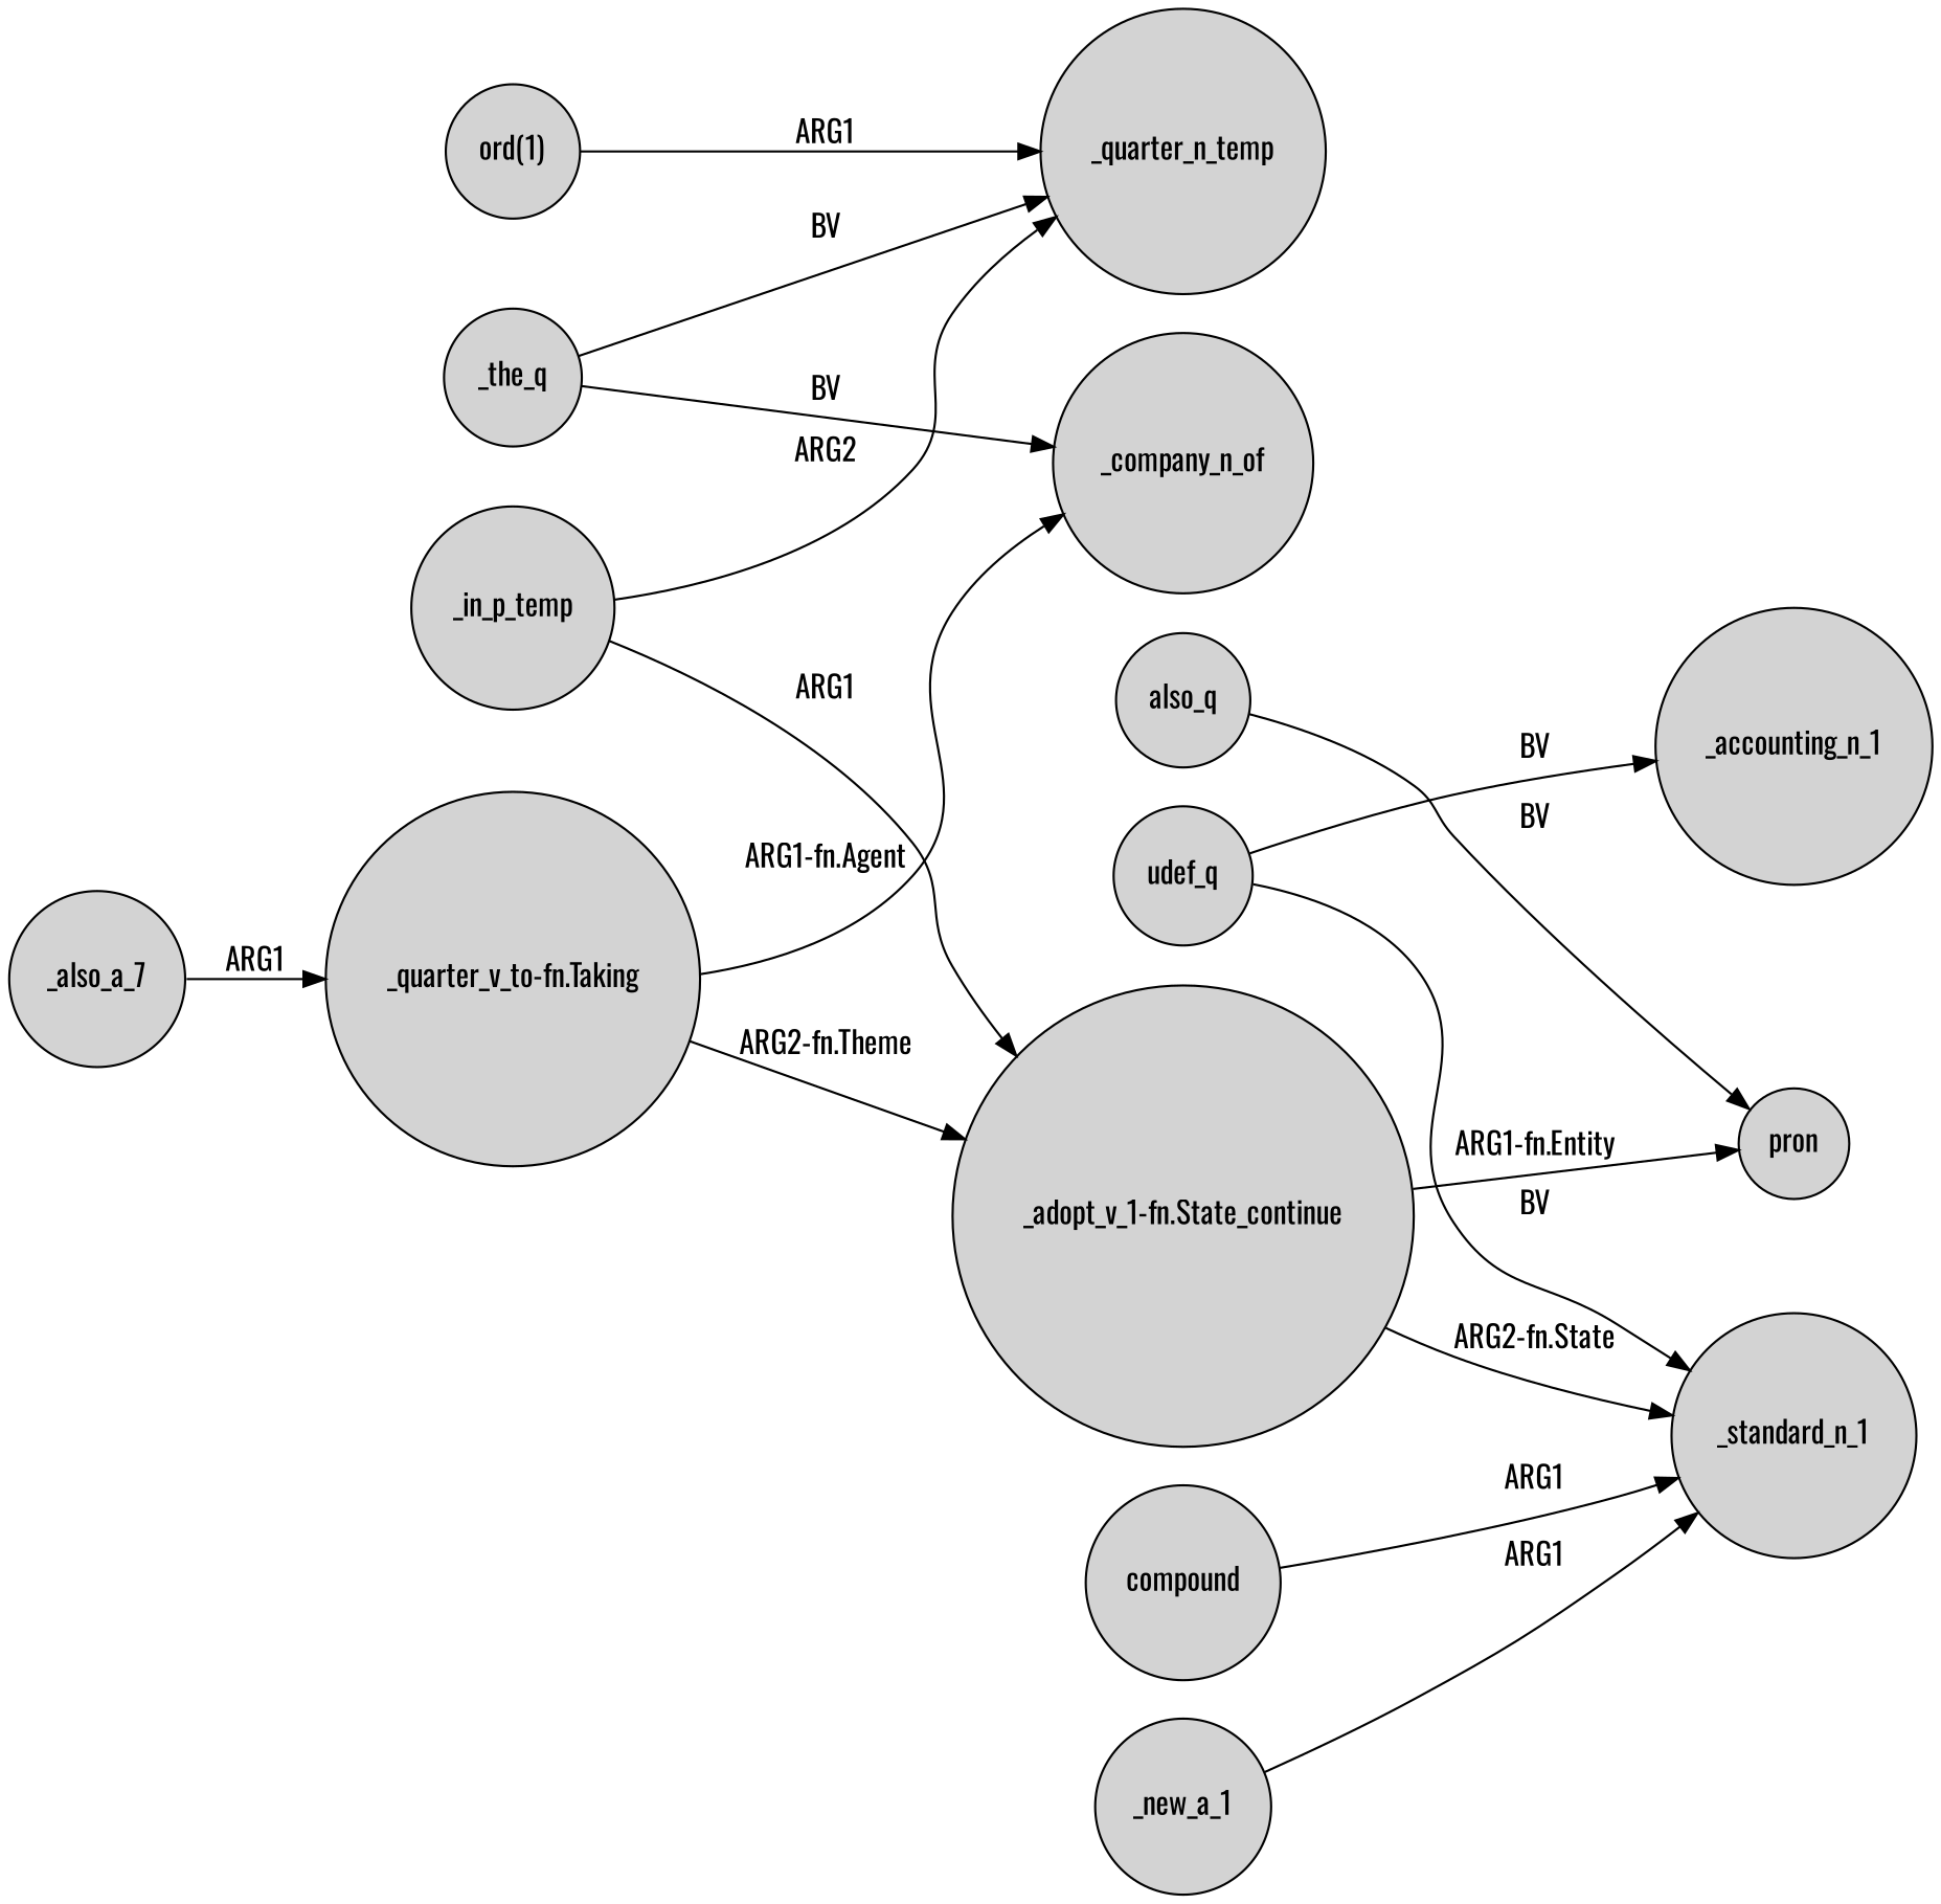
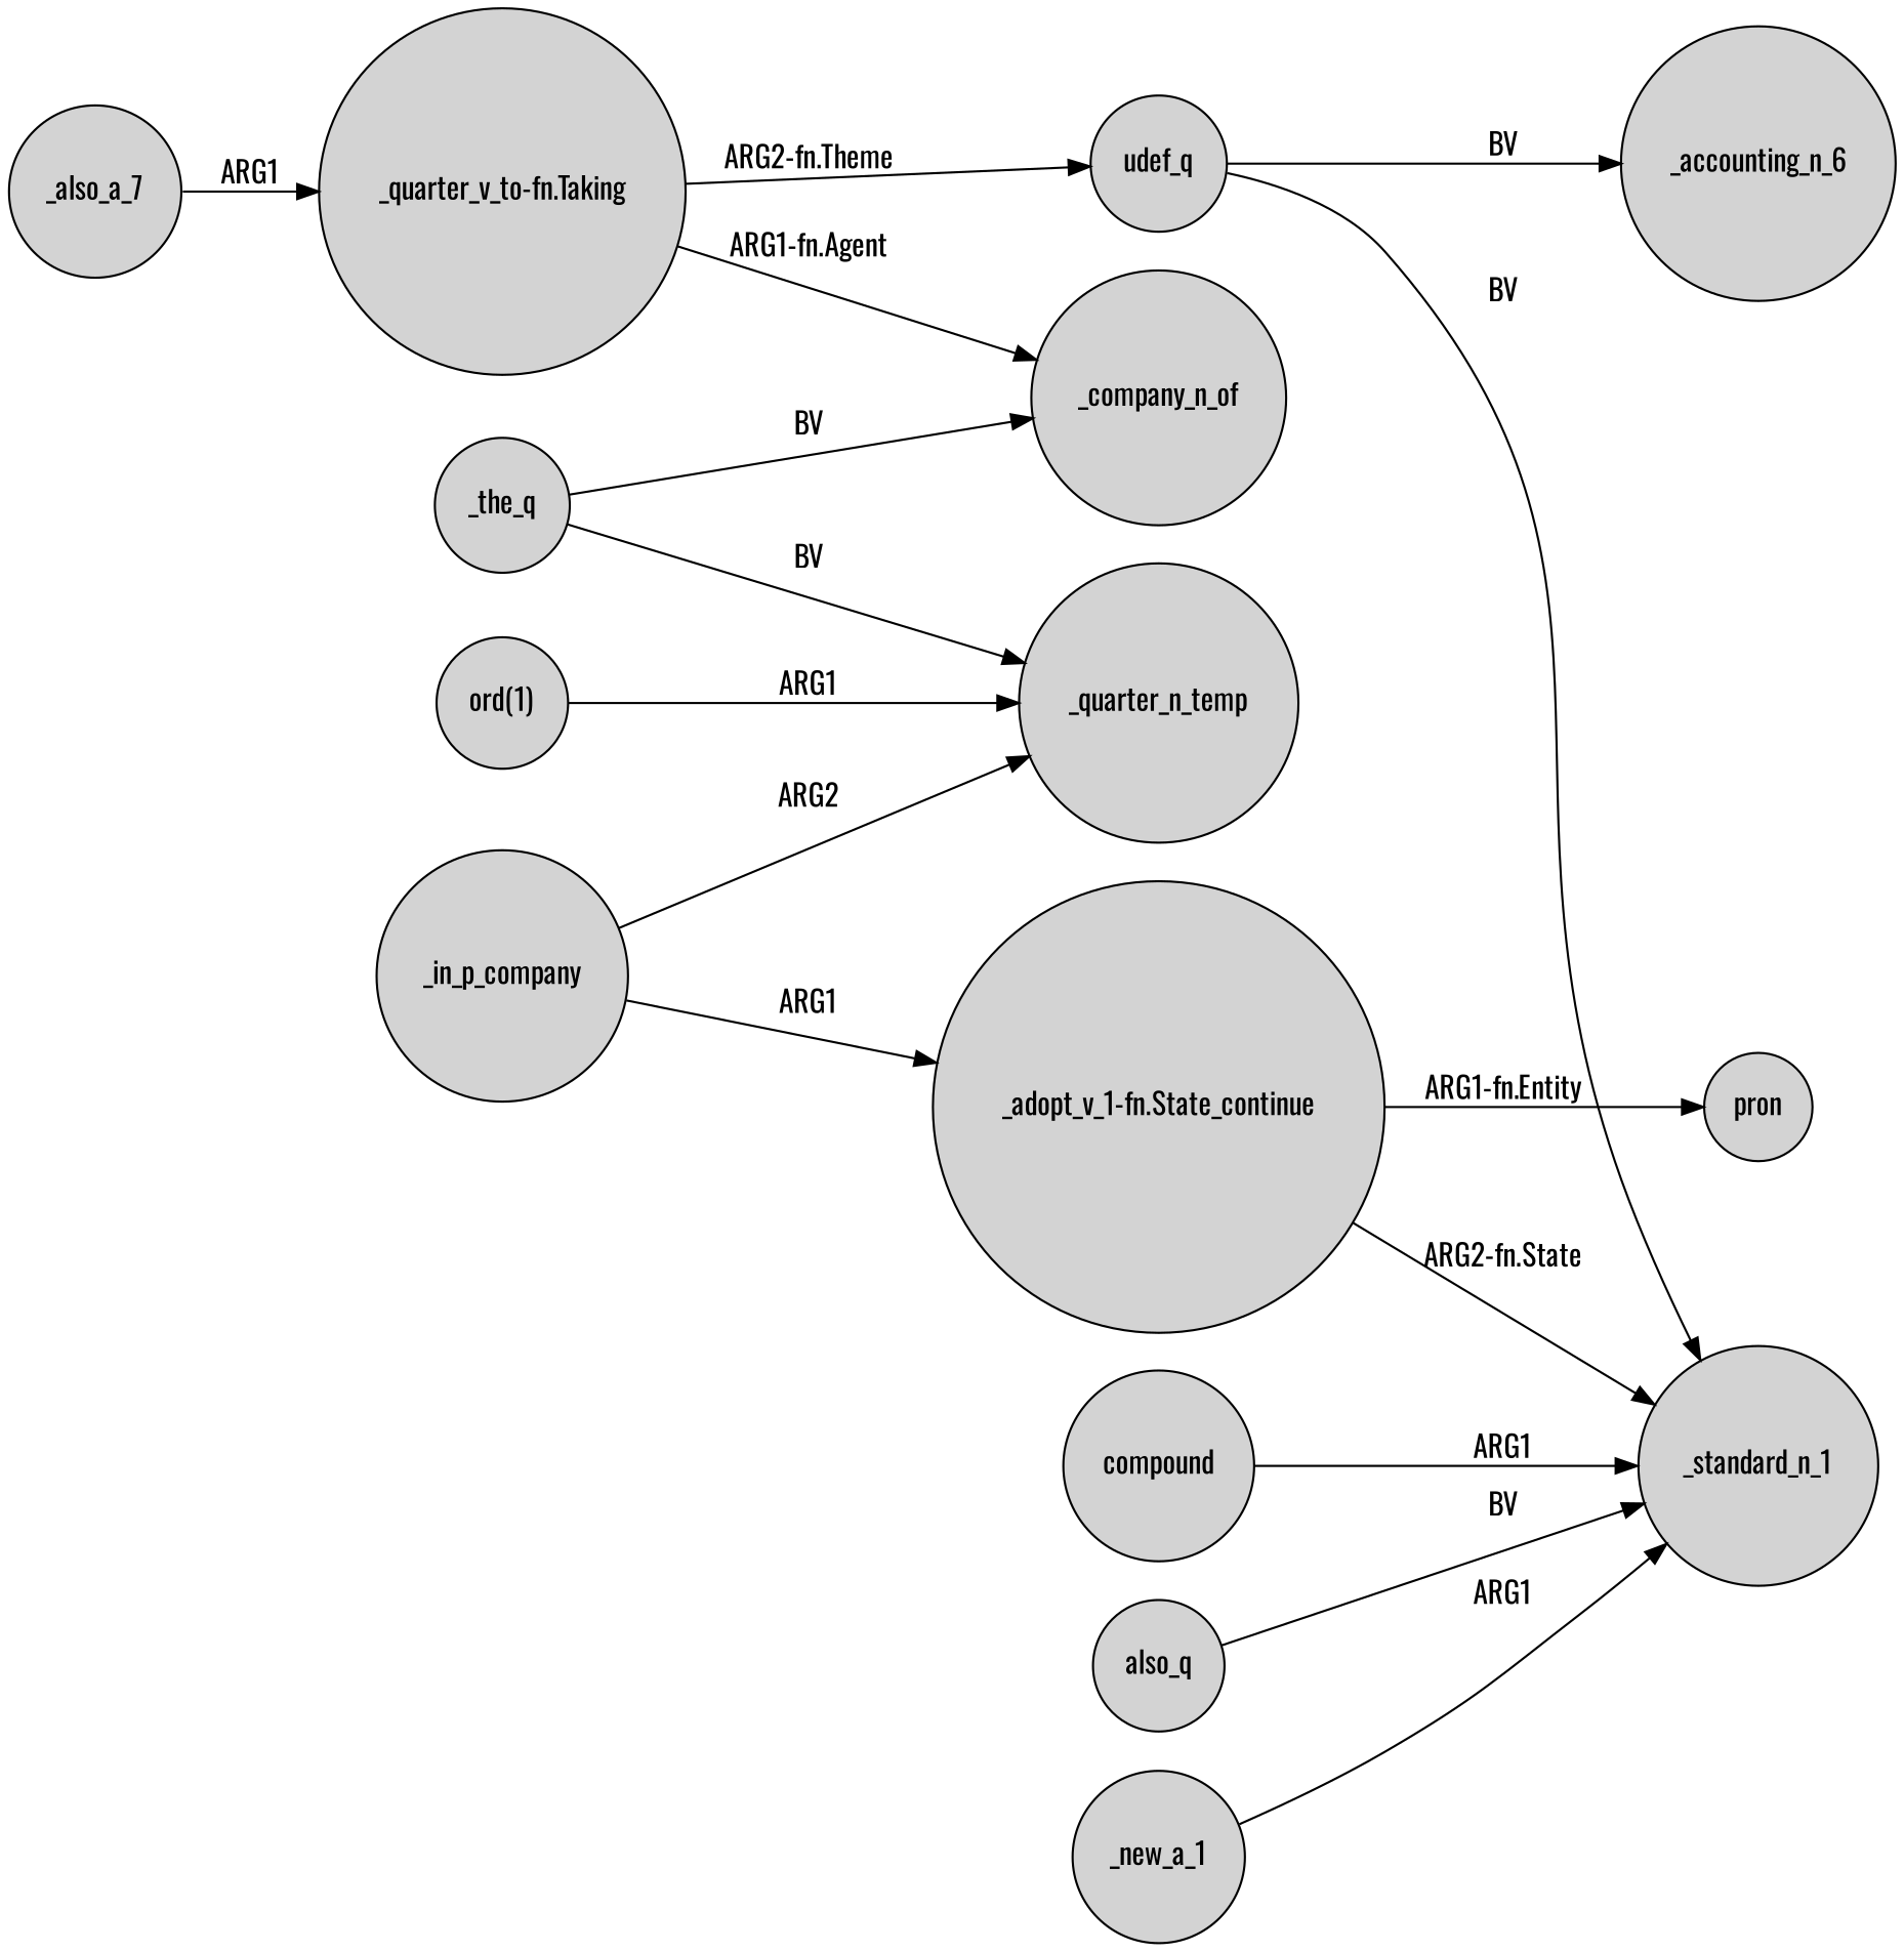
  digraph {
    fontname=Oswald
    rankdir=LR
    node [fontname=Oswald shape=circle style=filled]
    edge [fontname=Oswald]
    n1 [label="_quarter_v_to-fn.Taking"]
    _company_n_of
    "_adopt_v_1-fn.State_continue"
    _standard_n_1
    pron
    n6 [label=_also_a_7]
-   _in_p_temp
+   _in_p_temp [label=_in_p_company]
    _quarter_n_temp
    udef_q
-   _accounting_n_1
+   _accounting_n_1 [label=_accounting_n_6]
    compound
    "ord(1)"
    _new_a_1
    _the_q
    n15 [label=also_q]
    n1 -> _company_n_of [label="ARG1-fn.Agent"]
-   n1 -> "_adopt_v_1-fn.State_continue" [label="ARG2-fn.Theme"]
+   n1 -> udef_q [label="ARG2-fn.Theme"]
    "_adopt_v_1-fn.State_continue" -> _standard_n_1 [label="ARG2-fn.State"]
    "_adopt_v_1-fn.State_continue" -> pron [label="ARG1-fn.Entity"]
    n6 -> n1 [label=ARG1]
    _in_p_temp -> "_adopt_v_1-fn.State_continue" [label=ARG1]
    _in_p_temp -> _quarter_n_temp [label=ARG2]
    udef_q -> _standard_n_1 [label=BV]
    udef_q -> _accounting_n_1 [label=BV]
    compound -> _standard_n_1 [label=ARG1]
    "ord(1)" -> _quarter_n_temp [label=ARG1]
    _new_a_1 -> _standard_n_1 [label=ARG1]
    _the_q -> _company_n_of [label=BV]
    _the_q -> _quarter_n_temp [label=BV]
-   n15 -> pron [label=BV]
+   n15 -> _standard_n_1 [label=BV]
  }
